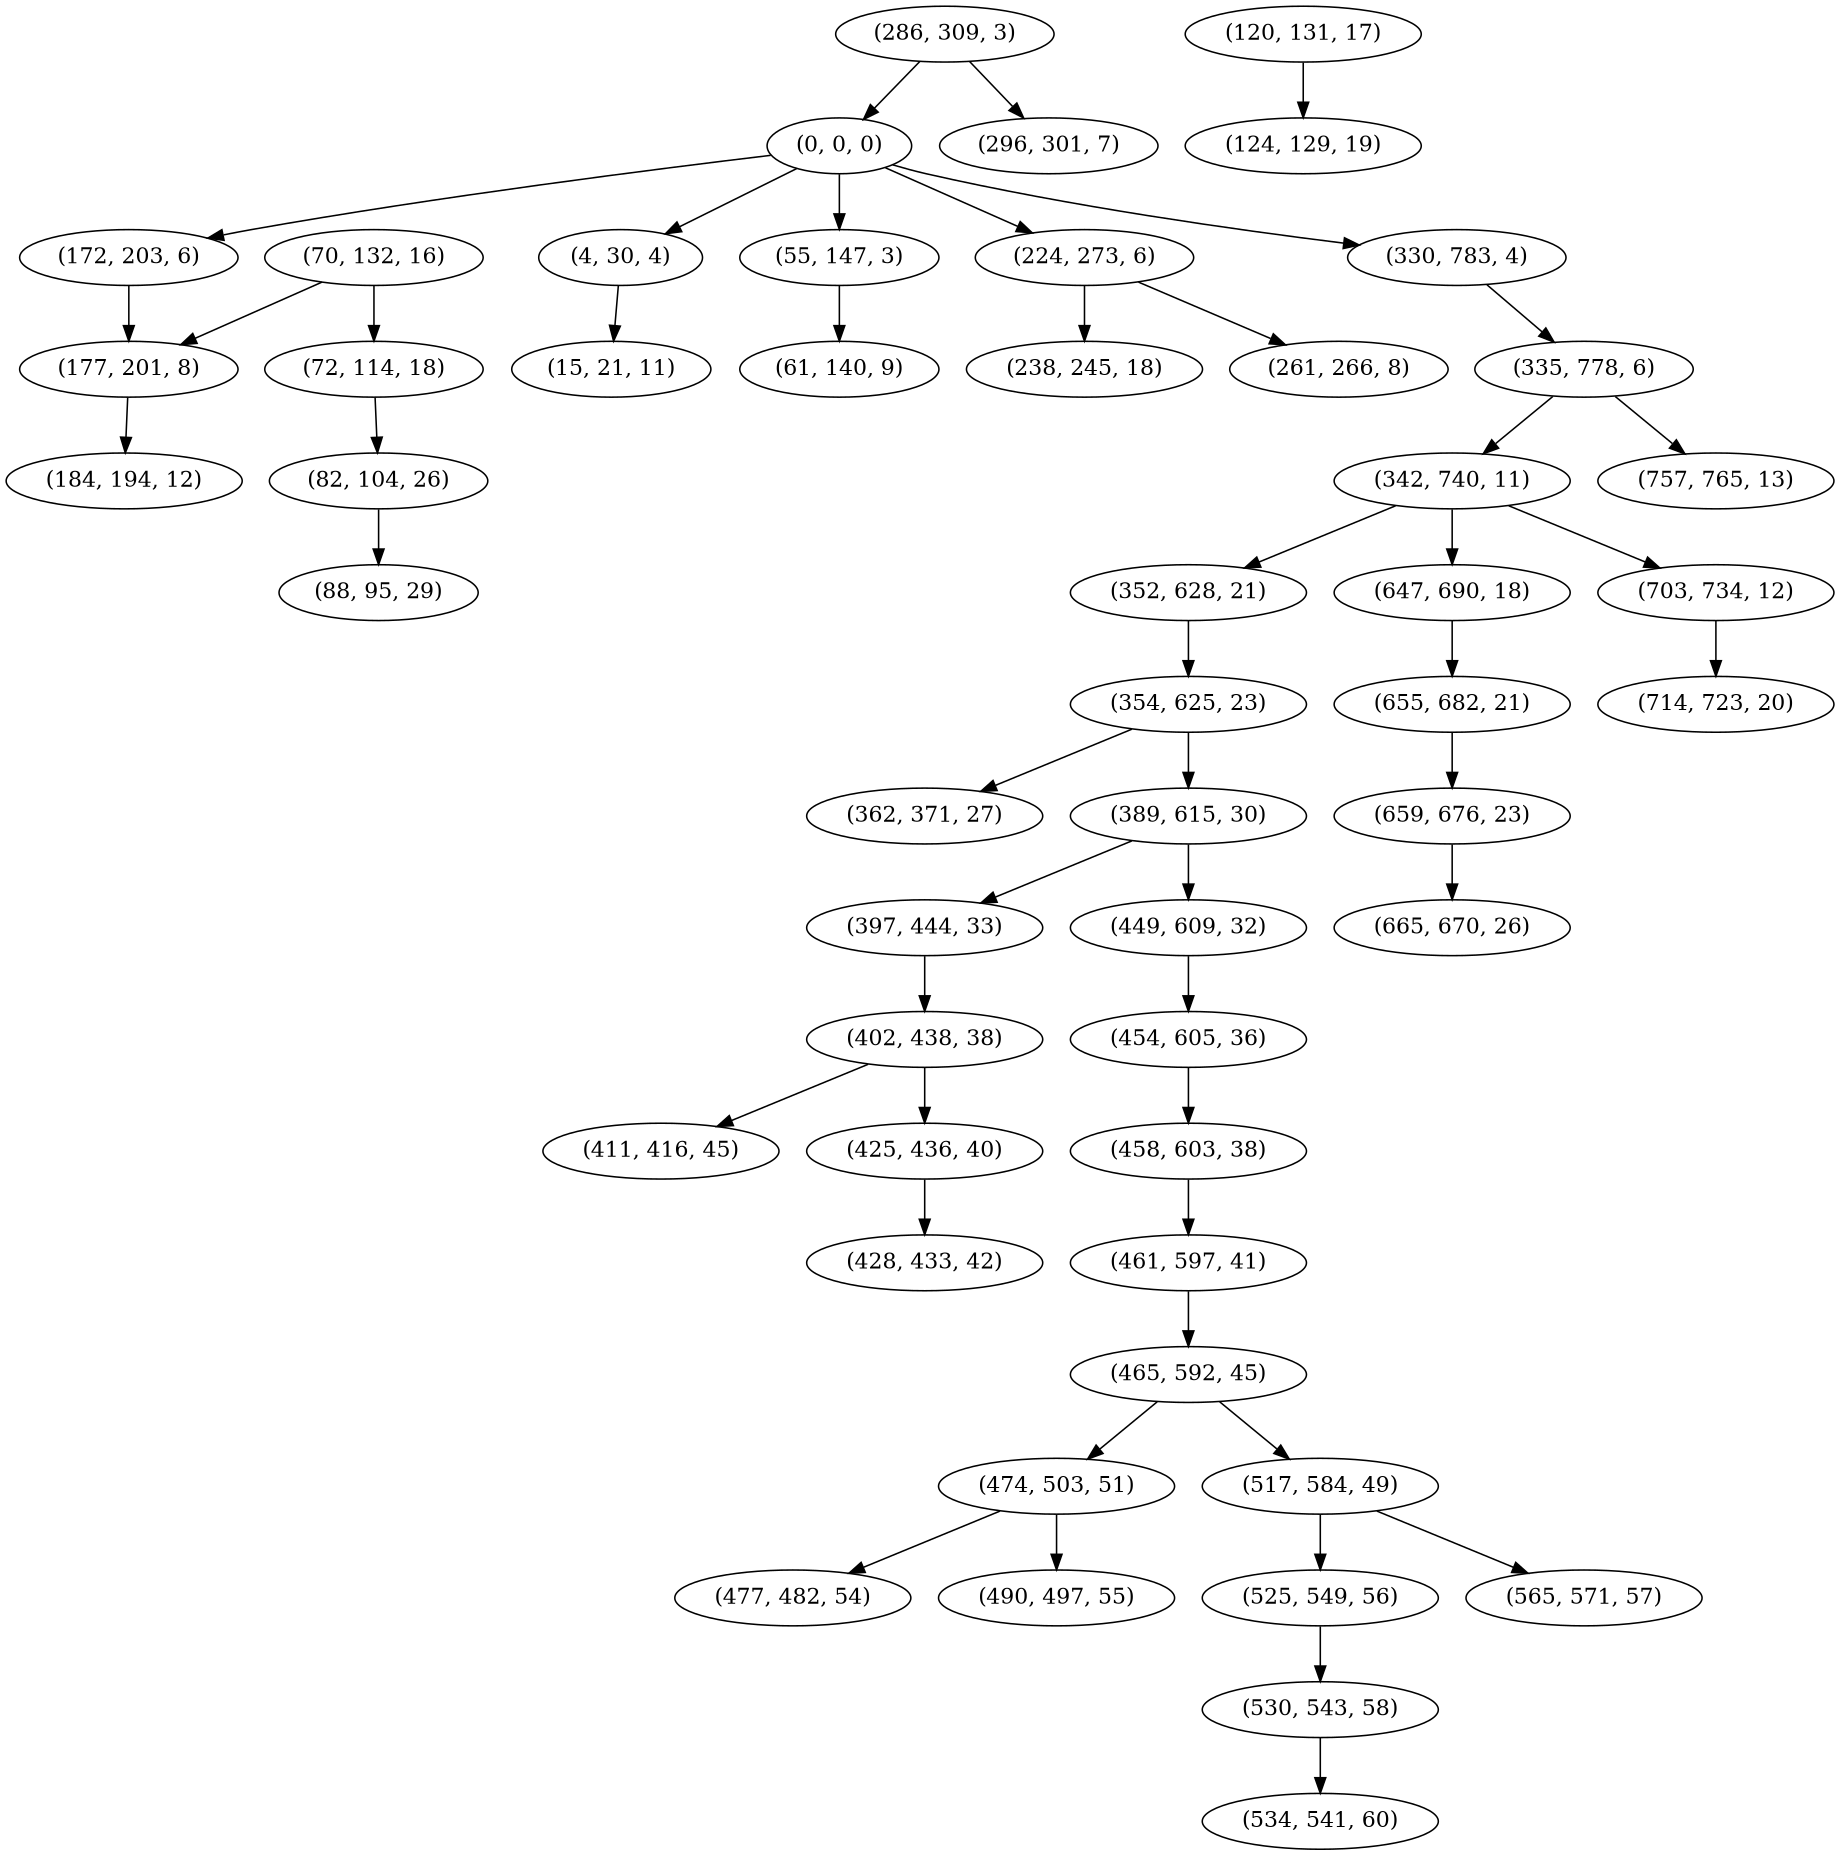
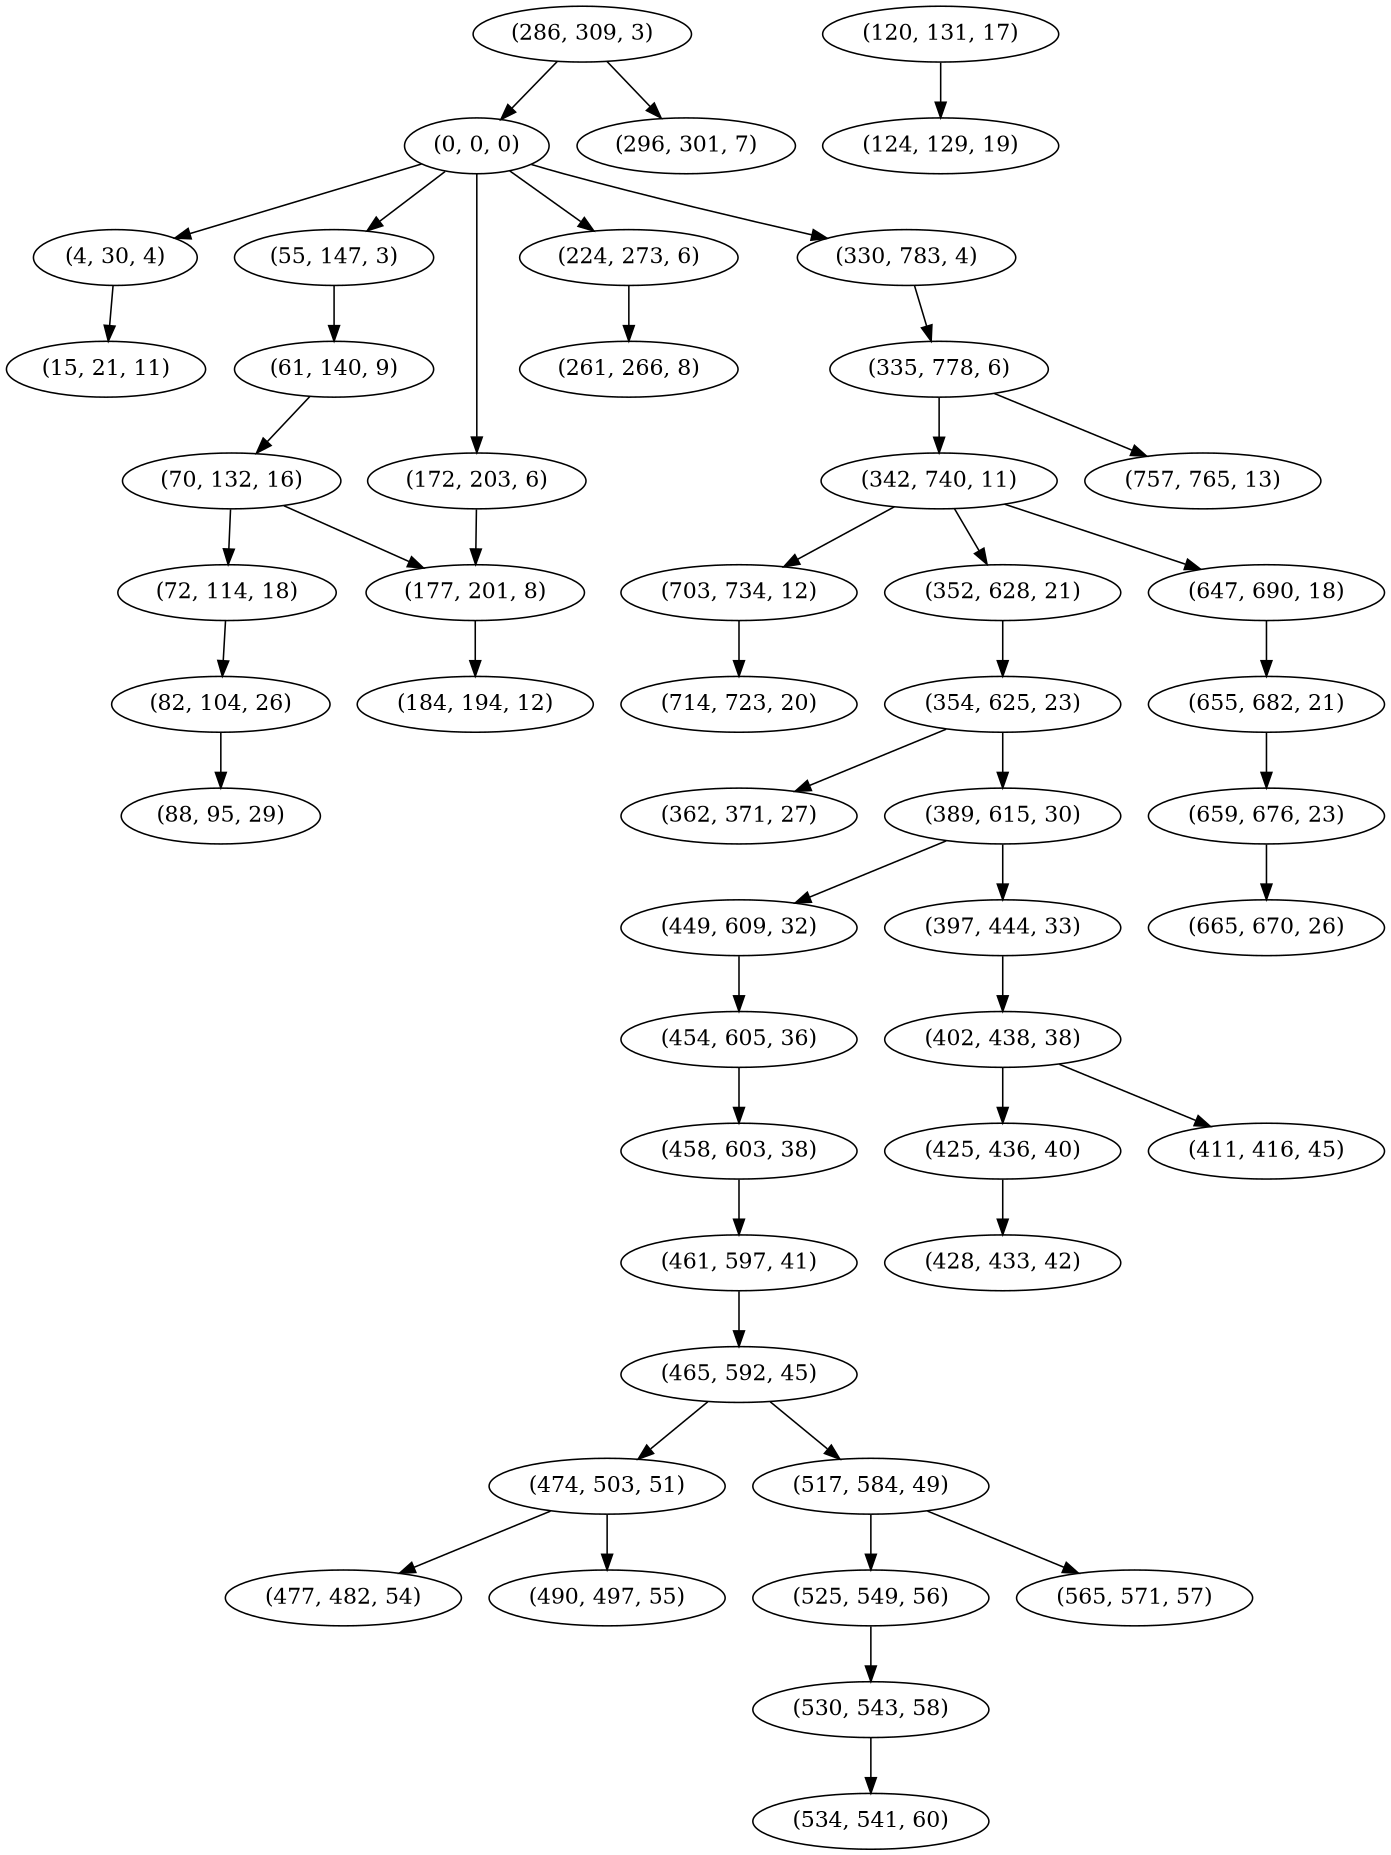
  digraph {
    "(0, 0, 0)"
    "(4, 30, 4)"
    "(55, 147, 3)"
    "(172, 203, 6)"
    "(224, 273, 6)"
    "(330, 783, 4)"
    "(15, 21, 11)"
    "(61, 140, 9)"
    "(177, 201, 8)"
-   "(238, 245, 18)"
    "(261, 266, 8)"
    "(286, 309, 3)"
    "(296, 301, 7)"
    "(335, 778, 6)"
    "(70, 132, 16)"
    "(72, 114, 18)"
    "(82, 104, 26)"
    "(120, 131, 17)"
    "(124, 129, 19)"
    "(88, 95, 29)"
    "(184, 194, 12)"
    "(342, 740, 11)"
    "(757, 765, 13)"
    "(352, 628, 21)"
    "(647, 690, 18)"
    "(703, 734, 12)"
    "(354, 625, 23)"
    "(655, 682, 21)"
    "(714, 723, 20)"
    "(362, 371, 27)"
    "(389, 615, 30)"
    "(397, 444, 33)"
    "(449, 609, 32)"
    "(402, 438, 38)"
    "(454, 605, 36)"
    "(411, 416, 45)"
    "(425, 436, 40)"
    "(428, 433, 42)"
    "(458, 603, 38)"
    "(461, 597, 41)"
    "(465, 592, 45)"
    "(474, 503, 51)"
    "(517, 584, 49)"
    "(477, 482, 54)"
    "(490, 497, 55)"
    "(525, 549, 56)"
    "(565, 571, 57)"
    "(530, 543, 58)"
    "(534, 541, 60)"
    "(659, 676, 23)"
    "(665, 670, 26)"
    "(0, 0, 0)" -> "(4, 30, 4)"
    "(0, 0, 0)" -> "(55, 147, 3)"
    "(0, 0, 0)" -> "(172, 203, 6)"
    "(0, 0, 0)" -> "(224, 273, 6)"
    "(0, 0, 0)" -> "(330, 783, 4)"
    "(4, 30, 4)" -> "(15, 21, 11)"
    "(55, 147, 3)" -> "(61, 140, 9)"
    "(172, 203, 6)" -> "(177, 201, 8)"
-   "(224, 273, 6)" -> "(238, 245, 18)"
    "(224, 273, 6)" -> "(261, 266, 8)"
    "(330, 783, 4)" -> "(335, 778, 6)"
+   "(61, 140, 9)" -> "(70, 132, 16)"
    "(177, 201, 8)" -> "(184, 194, 12)"
    "(286, 309, 3)" -> "(0, 0, 0)"
    "(286, 309, 3)" -> "(296, 301, 7)"
    "(335, 778, 6)" -> "(342, 740, 11)"
    "(335, 778, 6)" -> "(757, 765, 13)"
    "(70, 132, 16)" -> "(177, 201, 8)"
    "(70, 132, 16)" -> "(72, 114, 18)"
    "(72, 114, 18)" -> "(82, 104, 26)"
    "(82, 104, 26)" -> "(88, 95, 29)"
    "(120, 131, 17)" -> "(124, 129, 19)"
    "(342, 740, 11)" -> "(352, 628, 21)"
    "(342, 740, 11)" -> "(647, 690, 18)"
    "(342, 740, 11)" -> "(703, 734, 12)"
    "(352, 628, 21)" -> "(354, 625, 23)"
    "(647, 690, 18)" -> "(655, 682, 21)"
    "(703, 734, 12)" -> "(714, 723, 20)"
    "(354, 625, 23)" -> "(362, 371, 27)"
    "(354, 625, 23)" -> "(389, 615, 30)"
    "(655, 682, 21)" -> "(659, 676, 23)"
    "(389, 615, 30)" -> "(397, 444, 33)"
    "(389, 615, 30)" -> "(449, 609, 32)"
    "(397, 444, 33)" -> "(402, 438, 38)"
    "(449, 609, 32)" -> "(454, 605, 36)"
    "(402, 438, 38)" -> "(411, 416, 45)"
    "(402, 438, 38)" -> "(425, 436, 40)"
    "(454, 605, 36)" -> "(458, 603, 38)"
    "(425, 436, 40)" -> "(428, 433, 42)"
    "(458, 603, 38)" -> "(461, 597, 41)"
    "(461, 597, 41)" -> "(465, 592, 45)"
    "(465, 592, 45)" -> "(474, 503, 51)"
    "(465, 592, 45)" -> "(517, 584, 49)"
    "(474, 503, 51)" -> "(477, 482, 54)"
    "(474, 503, 51)" -> "(490, 497, 55)"
    "(517, 584, 49)" -> "(525, 549, 56)"
    "(517, 584, 49)" -> "(565, 571, 57)"
    "(525, 549, 56)" -> "(530, 543, 58)"
    "(530, 543, 58)" -> "(534, 541, 60)"
    "(659, 676, 23)" -> "(665, 670, 26)"
  }
